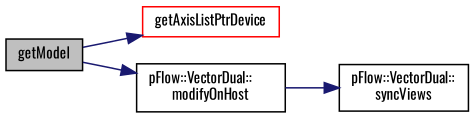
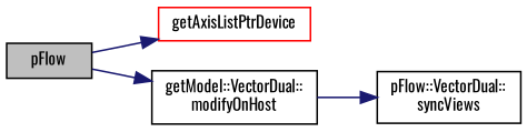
  digraph {
    fontname=Oswald
    rankdir=LR
    node [color=black fillcolor=white fontname=Oswald fontsize=10 shape=record style=filled]
    edge [color=midnightblue fontname=Oswald fontsize=10 labelfontname=Helvetica labelfontsize=10 style=solid]
-   n1 [fillcolor=grey75 fontcolor=black height=0.2 label=getModel width=0.4]
+   n1 [fillcolor=grey75 fontcolor=black height=0.2 label=pFlow width=0.4]
    n2 [color=red height=0.2 label=getAxisListPtrDevice width=0.4]
-   n3 [height=0.2 label="pFlow::VectorDual::\lmodifyOnHost" width=0.4]
+   n3 [height=0.2 label="getModel::VectorDual::\lmodifyOnHost" width=0.4]
    n4 [height=0.2 label="pFlow::VectorDual::\lsyncViews" width=0.4]
    n1 -> n2
    n1 -> n3
    n3 -> n4
  }
